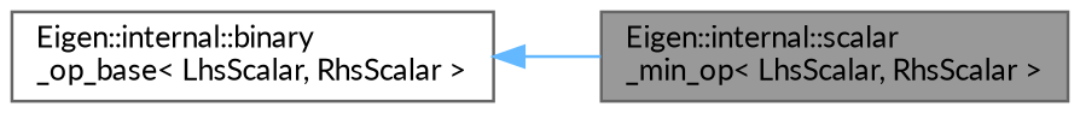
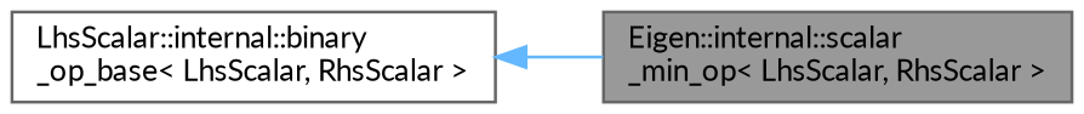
  digraph {
    rankdir=LR
    fontname=Lato
    node [color=gray40 fontname=Lato fontsize=10 shape=box style=filled]
    n1 [fillcolor=grey60 fontcolor=black height=0.2 label="Eigen::internal::scalar\l_min_op\< LhsScalar, RhsScalar \>" width=0.4]
-   n2 [fillcolor=white height=0.2 label="Eigen::internal::binary\l_op_base\< LhsScalar, RhsScalar \>" width=0.4]
+   n2 [fillcolor=white height=0.2 label="LhsScalar::internal::binary\l_op_base\< LhsScalar, RhsScalar \>" width=0.4]
    n2 -> n1 [color=steelblue1 dir=back fontname=Lato fontsize=10 labelfontname=Helvetica labelfontsize=10 style=solid]
  }
